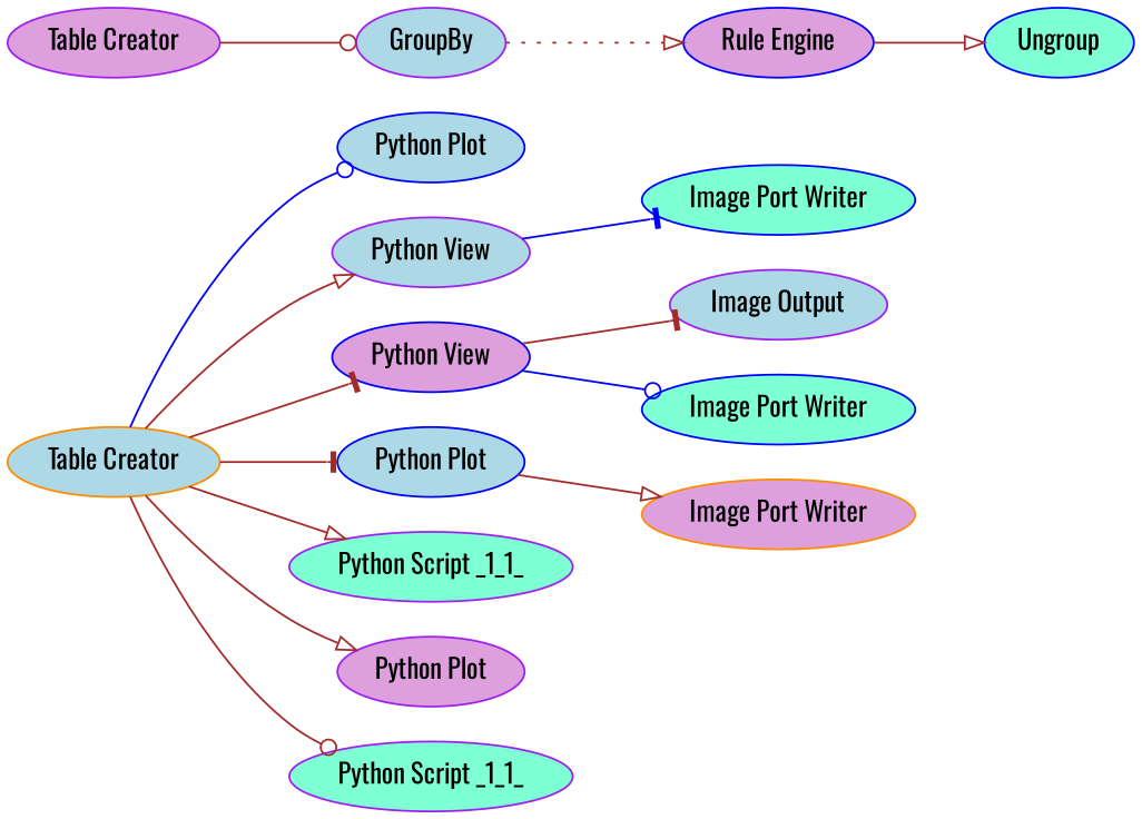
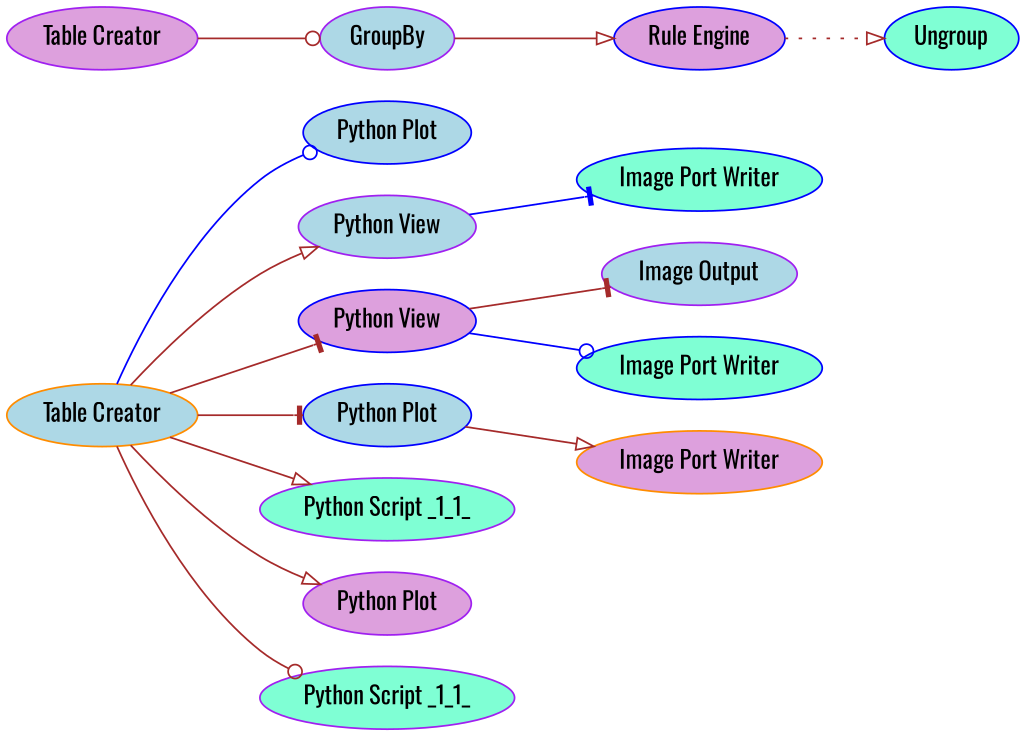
  digraph {
    fontname=Oswald
    rankdir=LR
    node [color=blue fillcolor=lightblue fontname=Oswald style=filled]
    edge [arrowhead=onormal color=brown fontname=Oswald style=solid]
    n1 [color=darkorange label="Table Creator"]
    n2 [label="Python Plot"]
    n3 [color=purple label="Python View"]
    n4 [fillcolor=plum label="Python View"]
    n5 [label="Python Plot"]
    n6 [color=purple fillcolor=aquamarine label="Python Script _1_1_"]
    n7 [color=purple fillcolor=plum label="Python Plot"]
    n8 [color=purple fillcolor=aquamarine label="Python Script _1_1_"]
    n9 [fillcolor=aquamarine label="Image Port Writer"]
    n10 [color=purple label="Image Output"]
    n11 [fillcolor=aquamarine label="Image Port Writer"]
    n12 [color=darkorange fillcolor=plum label="Image Port Writer"]
    n13 [color=purple fillcolor=plum label="Table Creator"]
    n14 [color=purple label=GroupBy]
    n15 [fillcolor=plum label="Rule Engine"]
    n16 [fillcolor=aquamarine label=Ungroup]
    n1 -> n2 [arrowhead=odot color=blue]
    n1 -> n3
    n1 -> n4 [arrowhead=tee]
    n1 -> n5 [arrowhead=tee]
    n1 -> n6
    n1 -> n7
    n1 -> n8 [arrowhead=odot]
    n3 -> n9 [arrowhead=tee color=blue]
    n4 -> n10 [arrowhead=tee]
    n4 -> n11 [arrowhead=odot color=blue]
    n5 -> n12
    n13 -> n14 [arrowhead=odot]
-   n14 -> n15 [style=dotted]
-   n15 -> n16
+   n14 -> n15
+   n15 -> n16 [style=dotted]
  }
